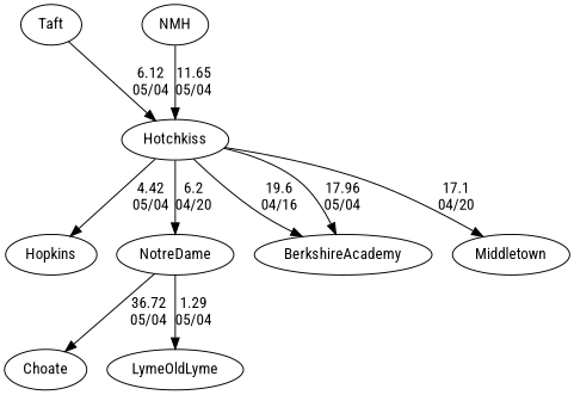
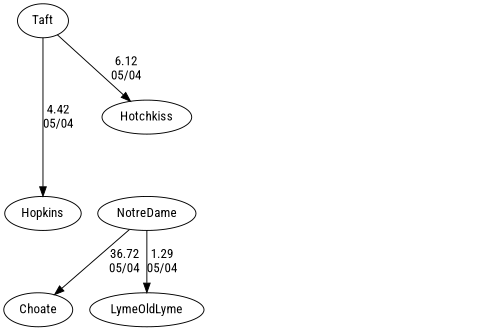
  digraph {
    fontname="Roboto Condensed"
    node [fontname="Roboto Condensed"]
    edge [fontname="Roboto Condensed" random=random weight=94]
    Taft
    Hotchkiss
-   Middletown
    Hopkins
    NotreDame
-   BerkshireAcademy
    Choate
    LymeOldLyme
-   NMH
    Taft -> Hotchkiss [label="6.12\n05/04"]
-   Hotchkiss -> Middletown [label="17.1\n04/20" weight=83]
-   Hotchkiss -> Hopkins [label="4.42\n05/04" weight=96]
-   Hotchkiss -> NotreDame [label="6.2\n04/20"]
-   Hotchkiss -> BerkshireAcademy [label="19.6\n04/16" weight=81]
-   Hotchkiss -> BerkshireAcademy [label="17.96\n05/04" weight=83]
+   Taft -> Hopkins [label="4.42\n05/04" weight=96]
    NotreDame -> Choate [label="36.72\n05/04" weight=64]
    NotreDame -> LymeOldLyme [label="1.29\n05/04" weight=99]
-   NMH -> Hotchkiss [label="11.65\n05/04" weight=89]
  }
